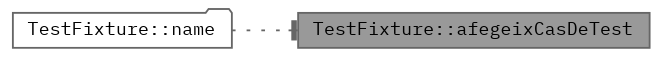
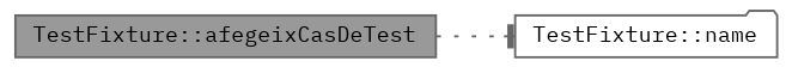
  digraph {
    rankdir=LR
    fontname="IBM Plex Mono"
    node [fontname="IBM Plex Mono" fontsize=10 style=filled]
    n1 [color=gray40 fillcolor=grey60 fontcolor=black height=0.2 label="TestFixture::afegeixCasDeTest" shape=box width=0.4]
    n2 [color=grey40 fillcolor=white height=0.2 label="TestFixture::name" shape=folder width=0.4]
-   n2 -> n1 [color=gray40 fontname="IBM Plex Mono" fontsize=10 labelfontname=Helvetica labelfontsize=10 style=dotted arrowhead=tee]
+   n1 -> n2 [color=gray40 fontname="IBM Plex Mono" fontsize=10 labelfontname=Helvetica labelfontsize=10 style=dotted arrowhead=tee]
  }
